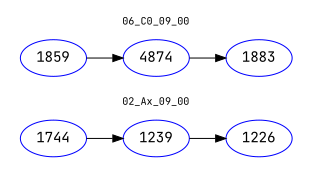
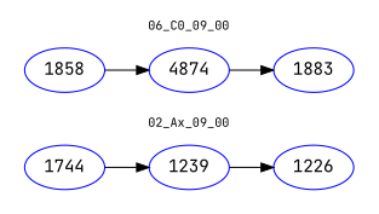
  digraph {
    fontname="JetBrains Mono"
    rankdir=LR
    node [color=blue fontname="JetBrains Mono"]
    edge [color=black fontname="JetBrains Mono"]
    n1 [label=1744]
    n2 [label=1239]
    n3 [label=1226]
-   n4 [label=1859]
+   n4 [label=1858]
    n5 [label=4874]
    n6 [label=1883]
    subgraph cluster_1 {
      color=white
      fontsize=10
      label="02_Ax_09_00"
      n1
      n2
      n3
    }
    subgraph cluster_2 {
      color=white
      fontsize=10
      label="06_C0_09_00"
      n4
      n5
      n6
    }
    n1 -> n2
    n2 -> n3
    n4 -> n5
    n5 -> n6
  }
